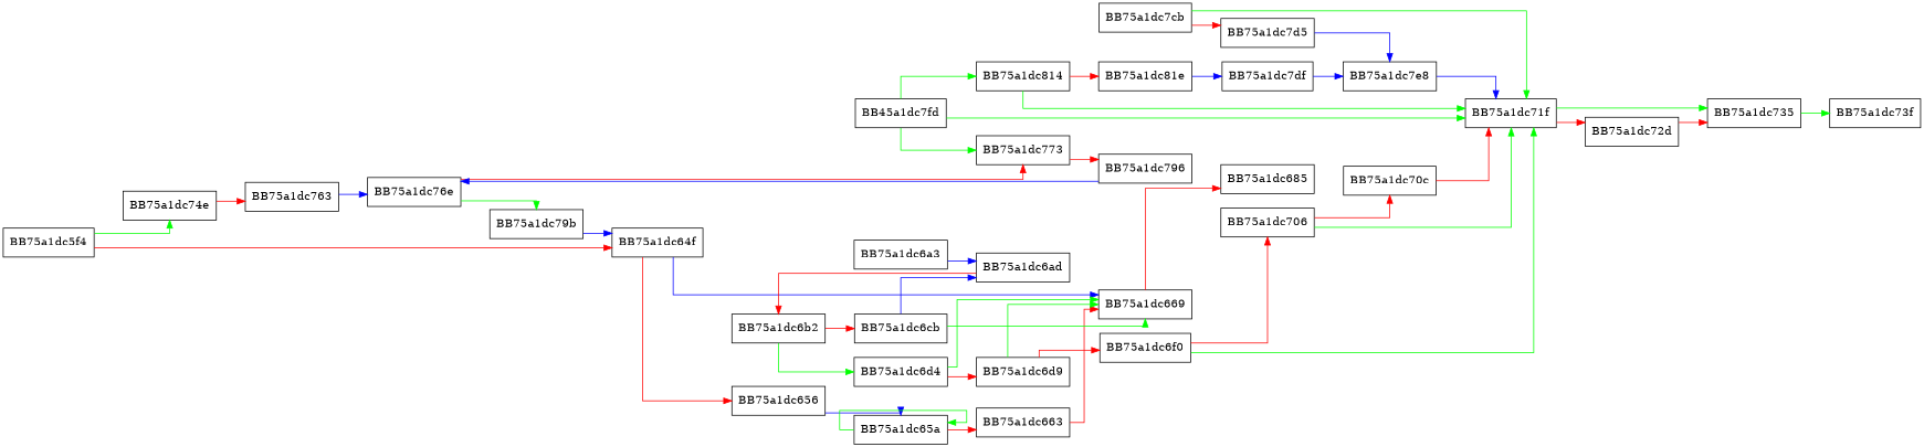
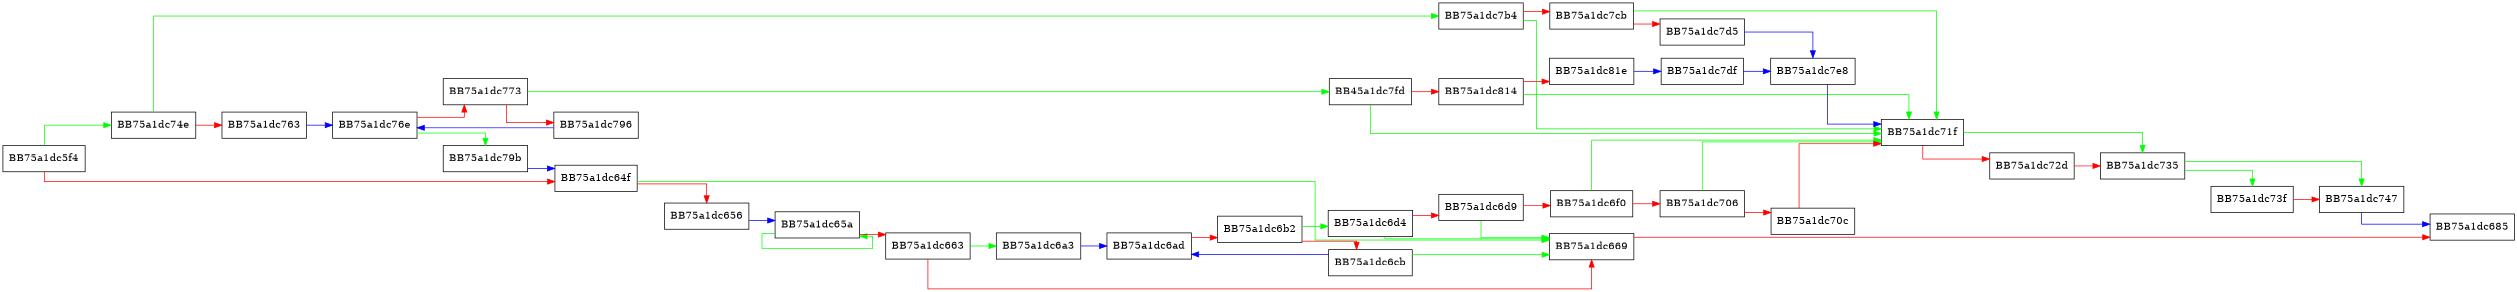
  digraph {
    rankdir=LR
    splines=ortho
    node [shape=box]
    edge [color=red]
    BB75a1dc5f4
    BB75a1dc74e
    BB75a1dc64f
+   BB75a1dc7b4
    BB75a1dc763
    BB75a1dc669
    BB75a1dc656
    BB75a1dc71f
    BB75a1dc7cb
    BB75a1dc76e
    BB75a1dc685
    BB75a1dc65a
    BB75a1dc663
    BB75a1dc6a3
    BB75a1dc6ad
    BB75a1dc6b2
    BB75a1dc6d4
    BB75a1dc6cb
    BB75a1dc6d9
    BB75a1dc6f0
    BB75a1dc706
    BB75a1dc735
    BB75a1dc72d
    BB75a1dc70c
+   BB75a1dc747
    BB75a1dc73f
    BB75a1dc7d5
    BB75a1dc79b
    BB75a1dc773
    n30 [label=BB45a1dc7fd]
    BB75a1dc796
    BB75a1dc814
    BB75a1dc81e
    BB75a1dc7e8
    BB75a1dc7df
    BB75a1dc5f4 -> BB75a1dc74e [color=green]
    BB75a1dc5f4 -> BB75a1dc64f
+   BB75a1dc74e -> BB75a1dc7b4 [color=green]
    BB75a1dc74e -> BB75a1dc763
-   BB75a1dc64f -> BB75a1dc669 [color=blue]
+   BB75a1dc64f -> BB75a1dc669 [color=green]
    BB75a1dc64f -> BB75a1dc656
+   BB75a1dc7b4 -> BB75a1dc71f [color=green]
+   BB75a1dc7b4 -> BB75a1dc7cb
    BB75a1dc763 -> BB75a1dc76e [color=blue]
    BB75a1dc669 -> BB75a1dc685
    BB75a1dc656 -> BB75a1dc65a [color=blue]
    BB75a1dc71f -> BB75a1dc735 [color=green]
    BB75a1dc71f -> BB75a1dc72d
    BB75a1dc7cb -> BB75a1dc71f [color=green]
    BB75a1dc7cb -> BB75a1dc7d5
    BB75a1dc76e -> BB75a1dc79b [color=green]
    BB75a1dc76e -> BB75a1dc773
    BB75a1dc65a -> BB75a1dc65a [color=green]
    BB75a1dc65a -> BB75a1dc663
    BB75a1dc663 -> BB75a1dc669
+   BB75a1dc663 -> BB75a1dc6a3 [color=green]
    BB75a1dc6a3 -> BB75a1dc6ad [color=blue]
    BB75a1dc6ad -> BB75a1dc6b2
    BB75a1dc6b2 -> BB75a1dc6d4 [color=green]
    BB75a1dc6b2 -> BB75a1dc6cb
    BB75a1dc6d4 -> BB75a1dc669 [color=green]
    BB75a1dc6d4 -> BB75a1dc6d9
    BB75a1dc6cb -> BB75a1dc669 [color=green]
    BB75a1dc6cb -> BB75a1dc6ad [color=blue]
    BB75a1dc6d9 -> BB75a1dc669 [color=green]
    BB75a1dc6d9 -> BB75a1dc6f0
    BB75a1dc6f0 -> BB75a1dc71f [color=green]
    BB75a1dc6f0 -> BB75a1dc706
    BB75a1dc706 -> BB75a1dc71f [color=green]
    BB75a1dc706 -> BB75a1dc70c
+   BB75a1dc735 -> BB75a1dc747 [color=green]
    BB75a1dc735 -> BB75a1dc73f [color=green]
    BB75a1dc72d -> BB75a1dc735
    BB75a1dc70c -> BB75a1dc71f
+   BB75a1dc747 -> BB75a1dc685 [color=blue]
+   BB75a1dc73f -> BB75a1dc747
    BB75a1dc7d5 -> BB75a1dc7e8 [color=blue]
    BB75a1dc79b -> BB75a1dc64f [color=blue]
-   n30 -> BB75a1dc773 [color=green]
+   BB75a1dc773 -> n30 [color=green]
    BB75a1dc773 -> BB75a1dc796
    n30 -> BB75a1dc71f [color=green]
-   n30 -> BB75a1dc814 [color=green]
+   n30 -> BB75a1dc814
    BB75a1dc796 -> BB75a1dc76e [color=blue]
    BB75a1dc814 -> BB75a1dc71f [color=green]
    BB75a1dc814 -> BB75a1dc81e
    BB75a1dc81e -> BB75a1dc7df [color=blue]
    BB75a1dc7e8 -> BB75a1dc71f [color=blue]
    BB75a1dc7df -> BB75a1dc7e8 [color=blue]
  }
